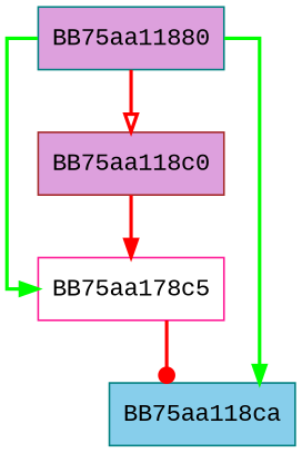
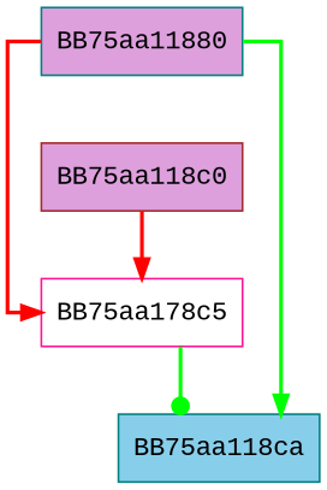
  digraph {
    fontname="Liberation Mono"
    splines=ortho
    node [color=teal fillcolor=plum fontname="Liberation Mono" shape=box style=filled]
    edge [arrowhead=normal color=red fontname="Liberation Mono" style=bold]
    n1 [color=deeppink fillcolor=white label=BB75aa178c5]
    BB75aa11880
    BB75aa118c0 [color=brown]
    BB75aa118ca [fillcolor=skyblue]
-   n1 -> BB75aa118ca [arrowhead=dot]
-   BB75aa11880 -> n1 [color=green]
-   BB75aa11880 -> BB75aa118c0 [arrowhead=onormal]
+   n1 -> BB75aa118ca [arrowhead=dot color=green]
+   BB75aa11880 -> n1
    BB75aa11880 -> BB75aa118ca [color=green]
    BB75aa118c0 -> n1
  }
